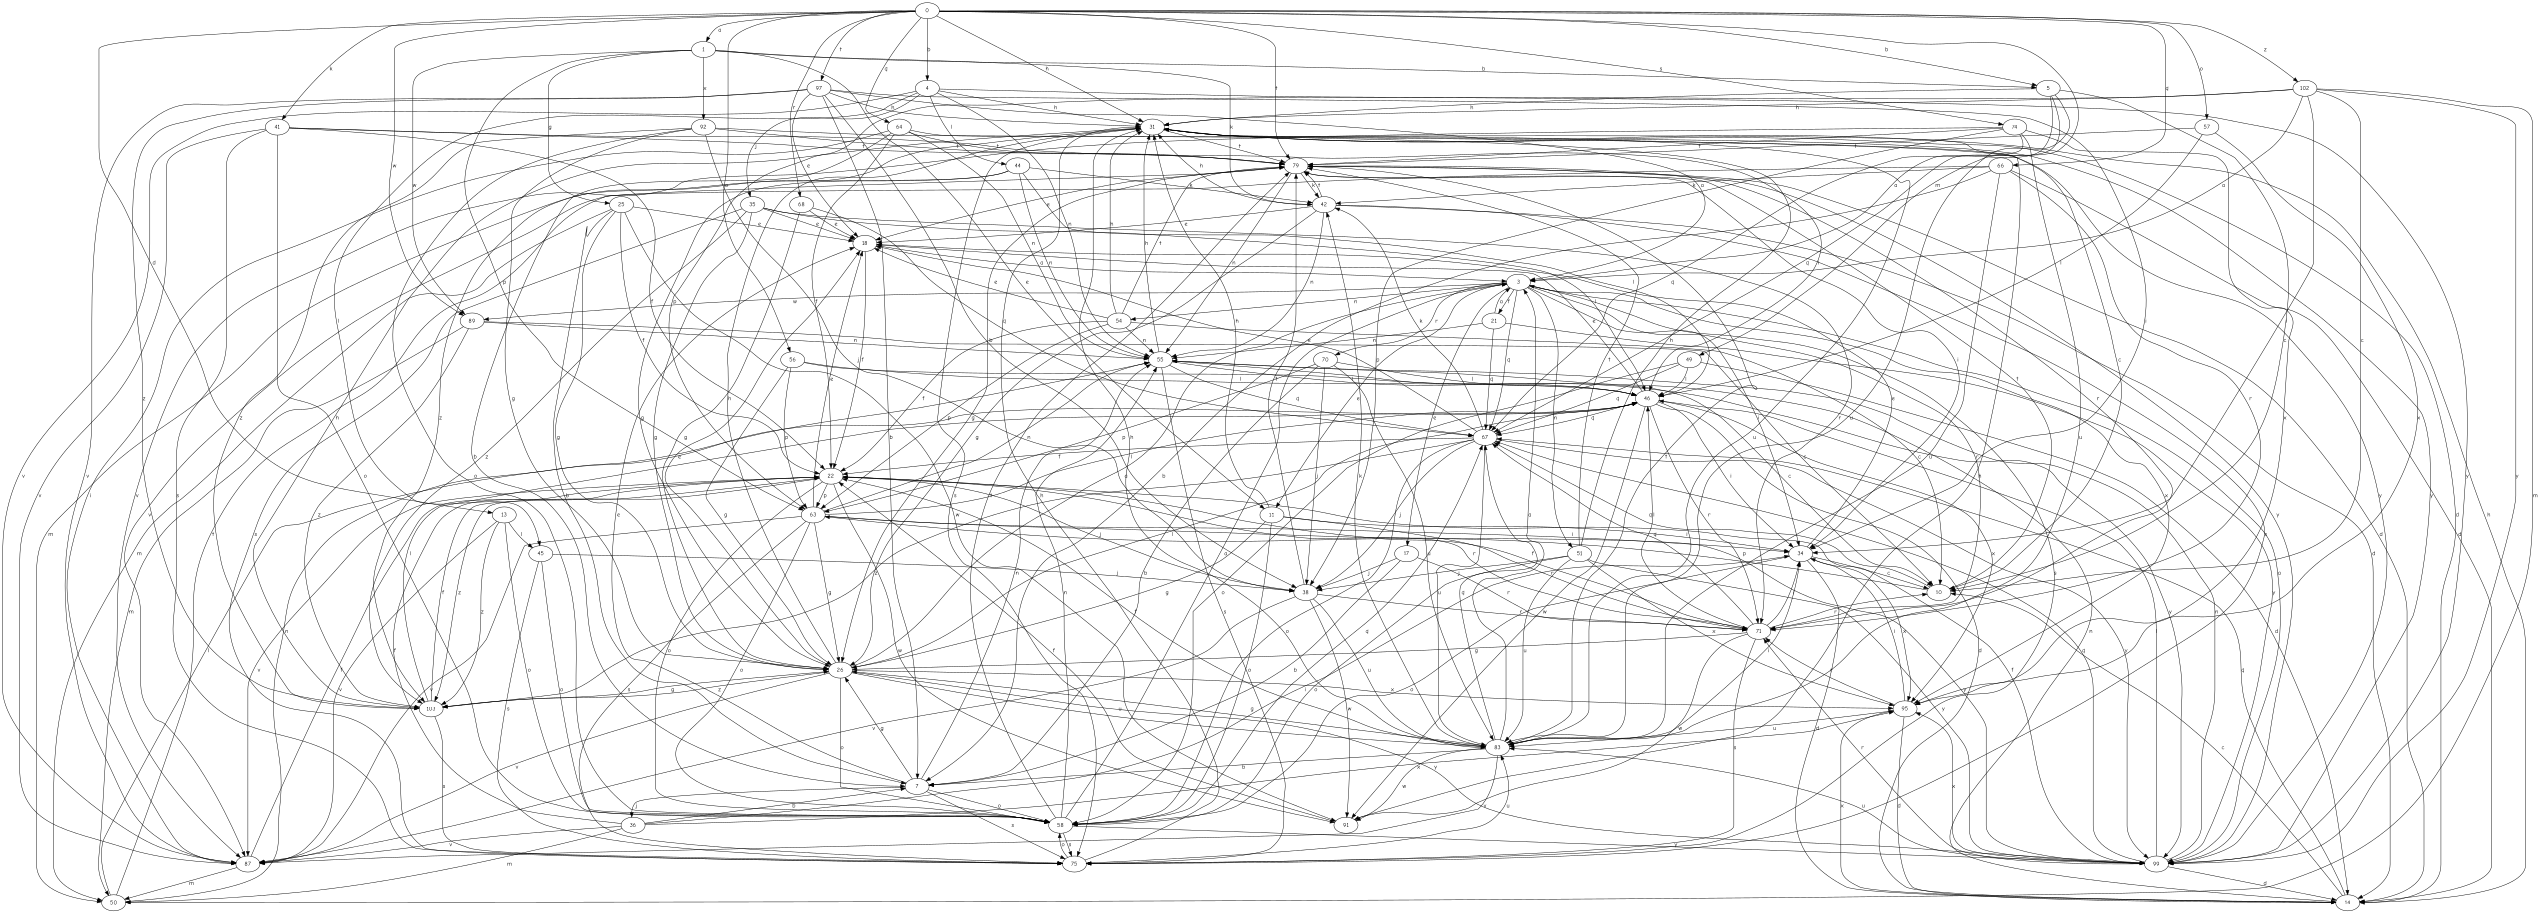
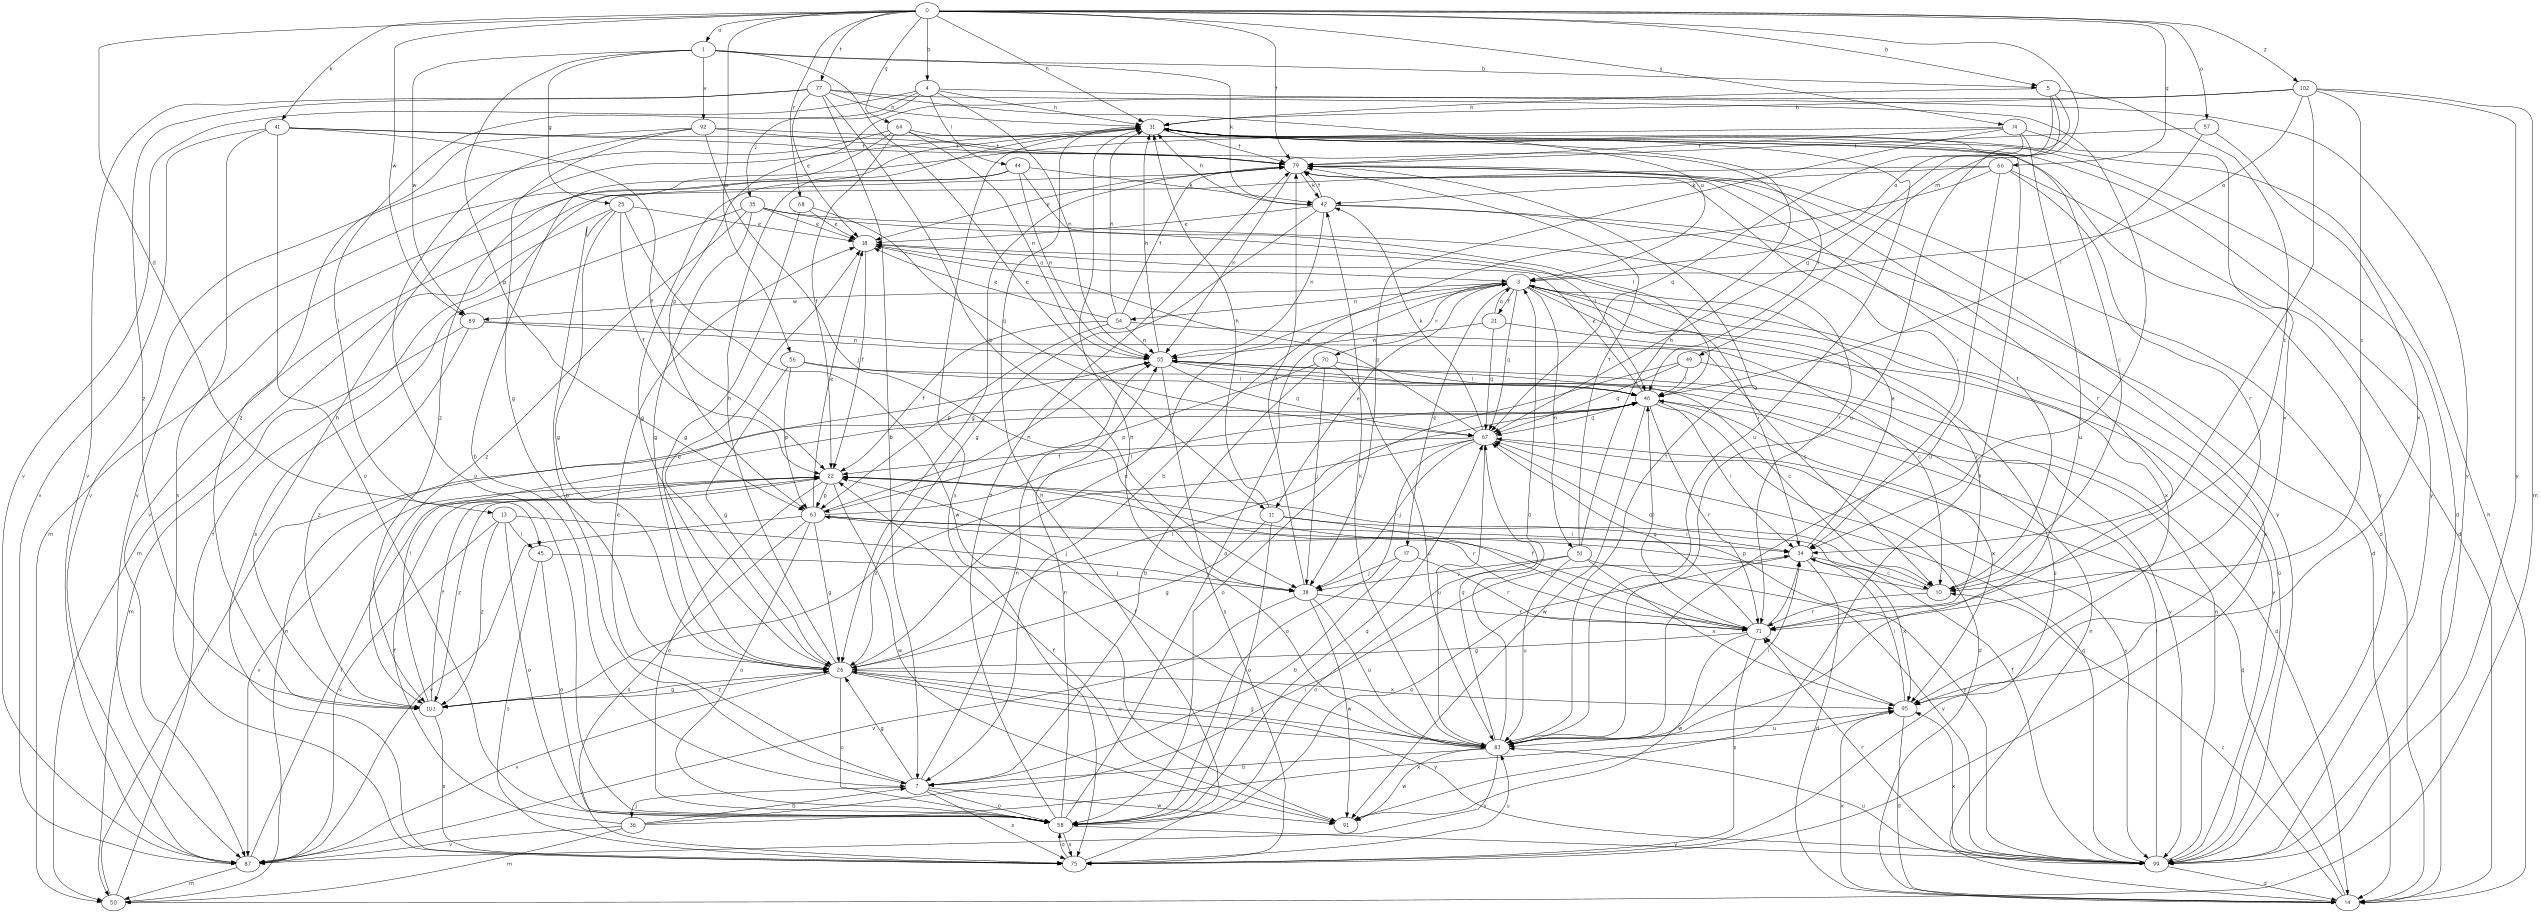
  strict digraph {
    fontname="Comic Neue"
    node [fontname="Comic Neue"]
    edge [fontname="Comic Neue"]
    0
    1
    4
    5
    13
    31
    41
    49
    56
    57
    64
    66
    68
    74
-   77 [label=97]
+   77
    79
    89
    102
    15
    25
    42
    63
    92
    35
    44
    45
    55
    87
    99
    3
    67
    10
    83
    58
    38
    103
    75
    14
    22
    46
    26
    95
    7
    71
    18
    34
    50
    91
    17
    21
    51
    54
    70
    36
    0 -> 1 [label=a]
    0 -> 4 [label=b]
    0 -> 5 [label=b]
    0 -> 13 [label=d]
    0 -> 31 [label=h]
    0 -> 41 [label=k]
    0 -> 49 [label=m]
    0 -> 56 [label=o]
    0 -> 57 [label=o]
    0 -> 64 [label=q]
    0 -> 66 [label=q]
    0 -> 68 [label=r]
    0 -> 74 [label=s]
    0 -> 77 [label=t]
    0 -> 79 [label=t]
    0 -> 89 [label=w]
    0 -> 102 [label=z]
    1 -> 5 [label=b]
    1 -> 89 [label=w]
    1 -> 15 [label=e]
    1 -> 25 [label=g]
    1 -> 42 [label=k]
    1 -> 63 [label=p]
    1 -> 92 [label=x]
    4 -> 31 [label=h]
    4 -> 35 [label=j]
    4 -> 44 [label=l]
    4 -> 45 [label=l]
    4 -> 55 [label=n]
    4 -> 87 [label=v]
    4 -> 99 [label=y]
    5 -> 31 [label=h]
    5 -> 3 [label=a]
    5 -> 67 [label=q]
    5 -> 10 [label=c]
    5 -> 83 [label=u]
    13 -> 45 [label=l]
    13 -> 87 [label=v]
    13 -> 58 [label=o]
-   22 -> 38 [label=j]
+   13 -> 38 [label=j]
    13 -> 103 [label=z]
    31 -> 79 [label=t]
    31 -> 99 [label=y]
    31 -> 83 [label=u]
    31 -> 103 [label=z]
    31 -> 75 [label=s]
    31 -> 14 [label=d]
    41 -> 79 [label=t]
    41 -> 87 [label=v]
    41 -> 58 [label=o]
    41 -> 75 [label=s]
    41 -> 22 [label=f]
    41 -> 46 [label=l]
    49 -> 67 [label=q]
    49 -> 58 [label=o]
    49 -> 14 [label=d]
    49 -> 46 [label=l]
    56 -> 63 [label=p]
    56 -> 99 [label=y]
    56 -> 46 [label=l]
    56 -> 26 [label=g]
    57 -> 79 [label=t]
    57 -> 46 [label=l]
    57 -> 95 [label=x]
    64 -> 79 [label=t]
    64 -> 55 [label=n]
-   64 -> 87 [label=i]
+   64 -> 87 [label=v]
    64 -> 10 [label=c]
    64 -> 22 [label=f]
    64 -> 7 [label=b]
    66 -> 42 [label=k]
    66 -> 87 [label=v]
    66 -> 83 [label=u]
    66 -> 14 [label=d]
    66 -> 7 [label=b]
    66 -> 71 [label=r]
    68 -> 67 [label=q]
    68 -> 26 [label=g]
    68 -> 18 [label=e]
    74 -> 79 [label=t]
    74 -> 87 [label=v]
    74 -> 67 [label=q]
    74 -> 83 [label=u]
    74 -> 38 [label=p]
    74 -> 95 [label=x]
    77 -> 31 [label=h]
    77 -> 87 [label=v]
    77 -> 3 [label=a]
    77 -> 38 [label=b]
    77 -> 103 [label=z]
    77 -> 7 [label=b]
    77 -> 18 [label=e]
    77 -> 34 [label=i]
    79 -> 42 [label=k]
    79 -> 55 [label=n]
    79 -> 99 [label=y]
    79 -> 14 [label=d]
    79 -> 26 [label=g]
    79 -> 71 [label=r]
    79 -> 18 [label=e]
    79 -> 34 [label=i]
    89 -> 55 [label=n]
    89 -> 10 [label=c]
    89 -> 103 [label=z]
    89 -> 50 [label=m]
    102 -> 31 [label=h]
    102 -> 63 [label=p]
    102 -> 99 [label=y]
    102 -> 3 [label=a]
    102 -> 10 [label=c]
    102 -> 34 [label=i]
    102 -> 50 [label=m]
    15 -> 31 [label=h]
    15 -> 58 [label=o]
    15 -> 26 [label=g]
    15 -> 71 [label=r]
    15 -> 34 [label=i]
    25 -> 22 [label=f]
    25 -> 26 [label=g]
    25 -> 7 [label=b]
    25 -> 18 [label=e]
    25 -> 50 [label=m]
    25 -> 91 [label=w]
    42 -> 31 [label=h]
    42 -> 79 [label=t]
    42 -> 55 [label=n]
    42 -> 75 [label=s]
    42 -> 14 [label=d]
    42 -> 26 [label=g]
    42 -> 18 [label=e]
    63 -> 55 [label=n]
    63 -> 87 [label=v]
    63 -> 99 [label=y]
    63 -> 58 [label=o]
    63 -> 75 [label=s]
    63 -> 46 [label=l]
    63 -> 26 [label=g]
    63 -> 18 [label=e]
    63 -> 34 [label=i]
    92 -> 79 [label=t]
    92 -> 99 [label=y]
    92 -> 58 [label=o]
    92 -> 38 [label=j]
    92 -> 103 [label=z]
    92 -> 26 [label=g]
    35 -> 103 [label=z]
    35 -> 75 [label=s]
    35 -> 46 [label=l]
    35 -> 26 [label=g]
    35 -> 71 [label=r]
    35 -> 18 [label=e]
    44 -> 42 [label=k]
    44 -> 55 [label=n]
    44 -> 46 [label=l]
    44 -> 26 [label=g]
    44 -> 50 [label=m]
    45 -> 58 [label=o]
    45 -> 38 [label=j]
    45 -> 75 [label=s]
    55 -> 31 [label=h]
    55 -> 67 [label=q]
    55 -> 10 [label=c]
    55 -> 75 [label=s]
    55 -> 46 [label=l]
    87 -> 22 [label=f]
    87 -> 50 [label=m]
    99 -> 55 [label=n]
    99 -> 3 [label=a]
    99 -> 67 [label=q]
    99 -> 83 [label=u]
    99 -> 14 [label=d]
    99 -> 22 [label=f]
    99 -> 46 [label=l]
    99 -> 95 [label=x]
    99 -> 71 [label=r]
    3 -> 89 [label=w]
    3 -> 15 [label=e]
    3 -> 67 [label=q]
    3 -> 75 [label=s]
    3 -> 95 [label=x]
    3 -> 71 [label=r]
    3 -> 34 [label=i]
    3 -> 17 [label=e]
    3 -> 21 [label=f]
    3 -> 51 [label=n]
    3 -> 54 [label=n]
    3 -> 70 [label=r]
    67 -> 42 [label=k]
    67 -> 99 [label=y]
    67 -> 83 [label=u]
    67 -> 58 [label=o]
    67 -> 38 [label=j]
    67 -> 103 [label=z]
    67 -> 22 [label=f]
    67 -> 18 [label=e]
    10 -> 79 [label=t]
    10 -> 63 [label=p]
    10 -> 67 [label=q]
-   71 -> 10 [label=r]
+   10 -> 71 [label=r]
    83 -> 31 [label=h]
    83 -> 79 [label=t]
    83 -> 42 [label=k]
    83 -> 87 [label=v]
    83 -> 3 [label=a]
    83 -> 67 [label=q]
    83 -> 22 [label=f]
    83 -> 26 [label=g]
    83 -> 7 [label=b]
    83 -> 34 [label=i]
    83 -> 91 [label=w]
    58 -> 79 [label=t]
    58 -> 55 [label=n]
    58 -> 99 [label=y]
    58 -> 3 [label=a]
    58 -> 67 [label=q]
    58 -> 75 [label=s]
    38 -> 79 [label=t]
    38 -> 87 [label=v]
    38 -> 83 [label=u]
    38 -> 71 [label=r]
    38 -> 91 [label=w]
    103 -> 31 [label=h]
    103 -> 75 [label=s]
    103 -> 22 [label=f]
    103 -> 46 [label=l]
    103 -> 26 [label=g]
    75 -> 31 [label=h]
    75 -> 83 [label=u]
    75 -> 58 [label=o]
    14 -> 31 [label=h]
    14 -> 55 [label=n]
    14 -> 67 [label=q]
    14 -> 10 [label=c]
    14 -> 95 [label=x]
    22 -> 63 [label=p]
    22 -> 87 [label=v]
    22 -> 58 [label=o]
    22 -> 103 [label=z]
    22 -> 71 [label=r]
    22 -> 91 [label=w]
    46 -> 67 [label=q]
    46 -> 14 [label=d]
    46 -> 95 [label=x]
    46 -> 71 [label=r]
    46 -> 18 [label=e]
    46 -> 34 [label=i]
    46 -> 91 [label=w]
    26 -> 31 [label=h]
    26 -> 87 [label=v]
    26 -> 99 [label=y]
    26 -> 3 [label=a]
    26 -> 83 [label=u]
    26 -> 58 [label=o]
    26 -> 103 [label=z]
    26 -> 46 [label=l]
    26 -> 95 [label=x]
    26 -> 18 [label=e]
    95 -> 83 [label=u]
    95 -> 14 [label=d]
    95 -> 71 [label=r]
    95 -> 34 [label=i]
    7 -> 55 [label=n]
    7 -> 58 [label=o]
    7 -> 75 [label=s]
    7 -> 26 [label=g]
    7 -> 18 [label=e]
+   7 -> 91 [label=w]
    7 -> 36 [label=j]
    71 -> 67 [label=q]
    71 -> 75 [label=s]
    71 -> 22 [label=f]
    71 -> 46 [label=l]
    71 -> 26 [label=g]
    71 -> 34 [label=i]
    71 -> 91 [label=w]
    18 -> 3 [label=a]
    18 -> 22 [label=f]
    34 -> 10 [label=c]
    34 -> 58 [label=o]
    34 -> 14 [label=d]
    34 -> 95 [label=x]
    34 -> 18 [label=e]
    50 -> 79 [label=t]
    50 -> 55 [label=n]
    50 -> 46 [label=l]
    91 -> 31 [label=h]
    91 -> 22 [label=f]
    17 -> 38 [label=j]
    17 -> 7 [label=b]
    17 -> 71 [label=r]
    21 -> 55 [label=n]
    21 -> 99 [label=y]
    21 -> 3 [label=a]
    21 -> 67 [label=q]
    51 -> 31 [label=h]
    51 -> 79 [label=t]
    51 -> 99 [label=y]
    51 -> 83 [label=u]
    51 -> 58 [label=o]
    51 -> 38 [label=j]
    51 -> 95 [label=x]
    54 -> 31 [label=h]
    54 -> 79 [label=t]
    54 -> 63 [label=p]
    54 -> 55 [label=n]
    54 -> 10 [label=c]
    54 -> 22 [label=f]
    54 -> 18 [label=e]
    70 -> 63 [label=p]
    70 -> 83 [label=u]
    70 -> 38 [label=j]
    70 -> 46 [label=l]
    70 -> 7 [label=b]
    36 -> 87 [label=v]
    36 -> 22 [label=f]
    36 -> 95 [label=x]
    36 -> 7 [label=b]
    36 -> 34 [label=i]
    36 -> 50 [label=m]
  }
